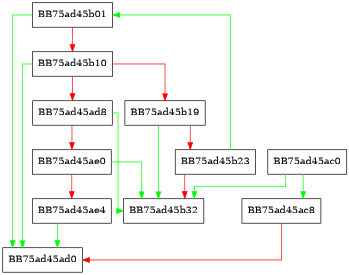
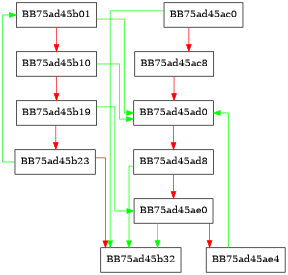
  digraph {
    splines=ortho
    node [shape=box]
    edge [color=red]
    BB75ad45ac0
    BB75ad45b32
    BB75ad45ac8
    BB75ad45ad0
    BB75ad45ad8
    BB75ad45b01
    BB75ad45b10
    BB75ad45ae0
    BB75ad45ae4
    BB75ad45b19
    BB75ad45b23
    BB75ad45ac0 -> BB75ad45b32 [color=green]
-   BB75ad45ac0 -> BB75ad45ac8 [color=green]
+   BB75ad45ac0 -> BB75ad45ac8
    BB75ad45ac8 -> BB75ad45ad0
-   BB75ad45b10 -> BB75ad45ad8
+   BB75ad45ad0 -> BB75ad45ad8
    BB75ad45ad8 -> BB75ad45b32 [color=green]
    BB75ad45ad8 -> BB75ad45ae0
    BB75ad45b01 -> BB75ad45ad0 [color=green]
    BB75ad45b01 -> BB75ad45b10
    BB75ad45b10 -> BB75ad45ad0 [color=green]
    BB75ad45b10 -> BB75ad45b19
    BB75ad45ae0 -> BB75ad45b32 [color=green]
    BB75ad45ae0 -> BB75ad45ae4
    BB75ad45ae4 -> BB75ad45ad0 [color=green]
-   BB75ad45b19 -> BB75ad45b32 [color=green]
+   BB75ad45b19 -> BB75ad45ae0 [color=green]
    BB75ad45b19 -> BB75ad45b23
    BB75ad45b23 -> BB75ad45b32
    BB75ad45b23 -> BB75ad45b01 [color=green]
  }
